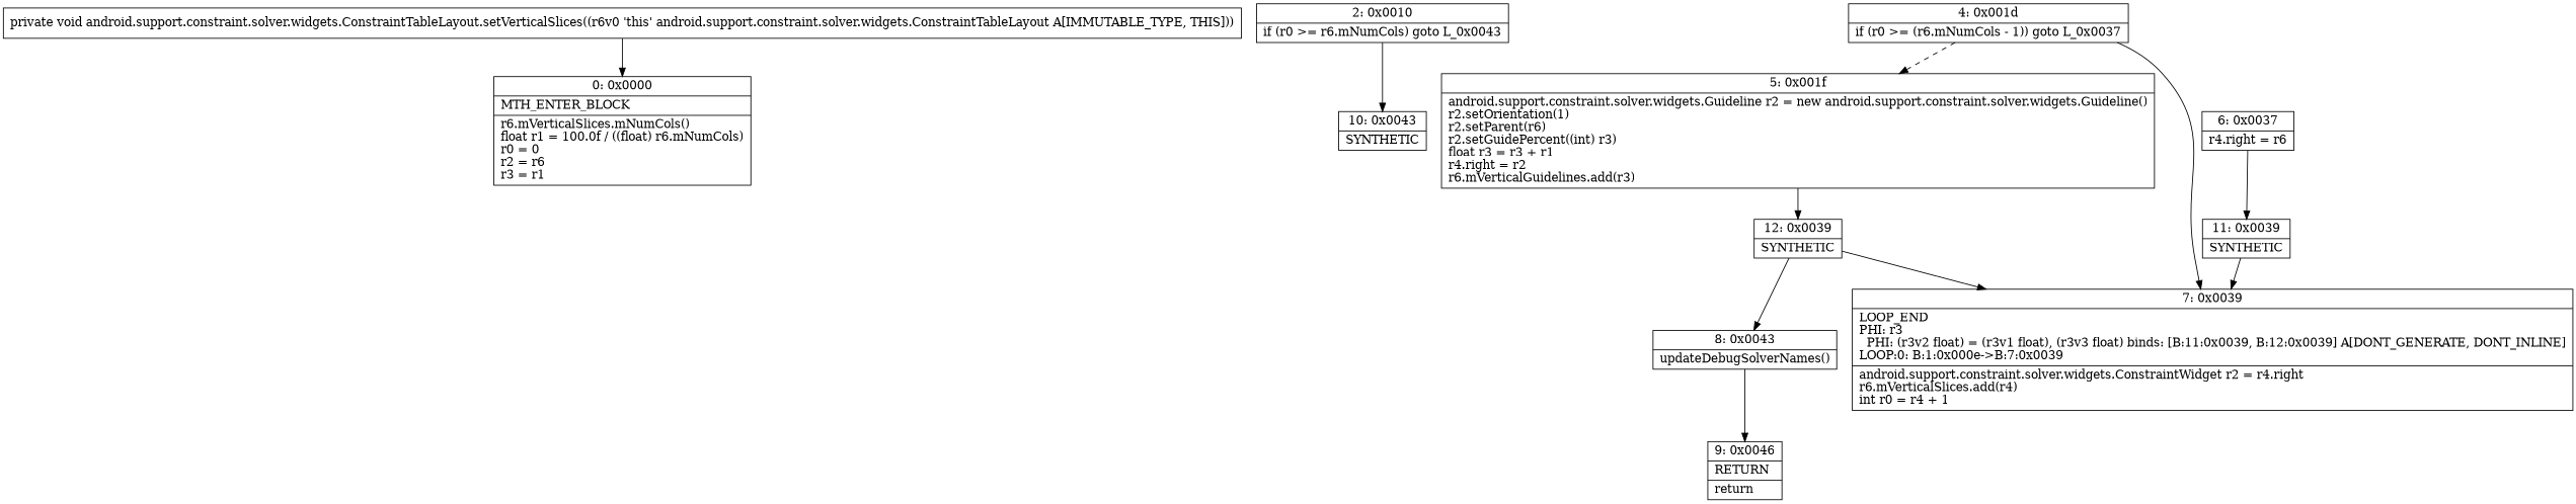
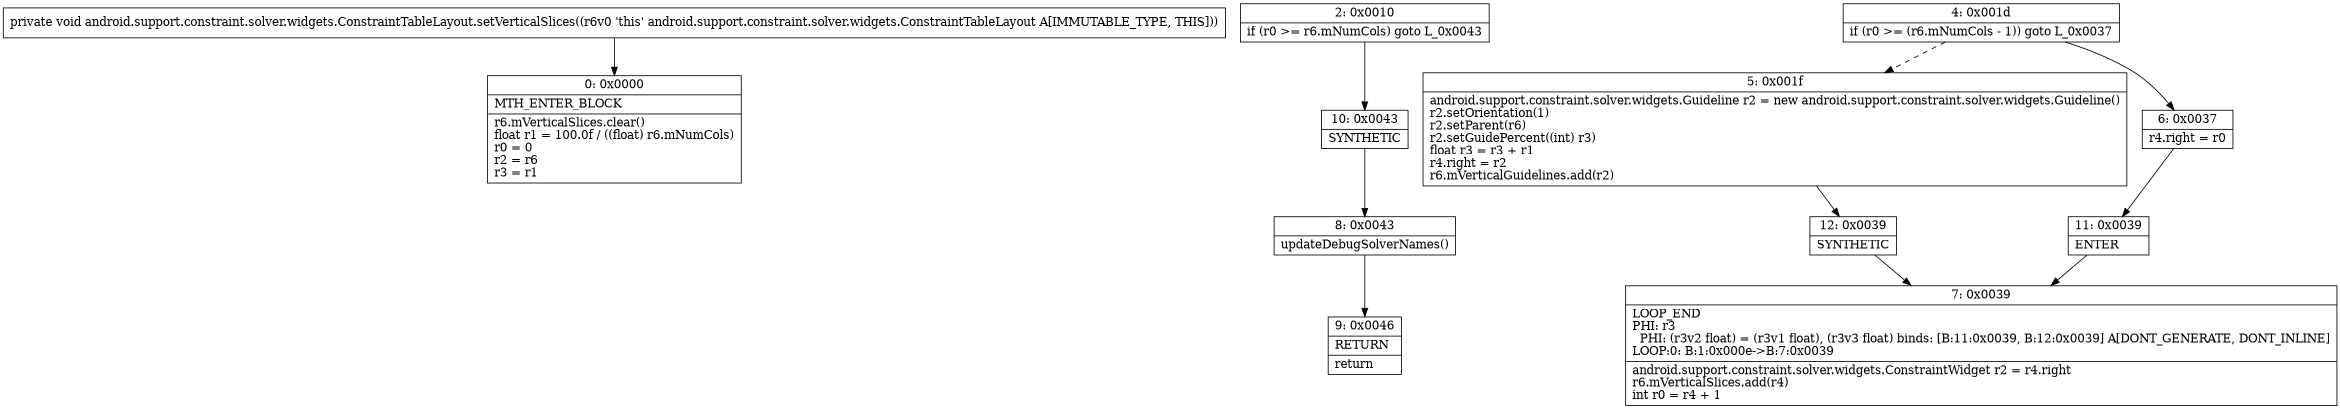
  digraph {
    node [shape=record]
-   n1 [label="{0\:\ 0x0000|MTH_ENTER_BLOCK\l|r6.mVerticalSlices.mNumCols()\lfloat r1 = 100.0f \/ ((float) r6.mNumCols)\lr0 = 0\lr2 = r6\lr3 = r1\l}"]
+   n1 [label="{0\:\ 0x0000|MTH_ENTER_BLOCK\l|r6.mVerticalSlices.clear()\lfloat r1 = 100.0f \/ ((float) r6.mNumCols)\lr0 = 0\lr2 = r6\lr3 = r1\l}"]
    n2 [label="{2\:\ 0x0010|if (r0 \>= r6.mNumCols) goto L_0x0043\l}"]
    n3 [label="{10\:\ 0x0043|SYNTHETIC\l}"]
    n4 [label="{8\:\ 0x0043|updateDebugSolverNames()\l}"]
    n5 [label="{4\:\ 0x001d|if (r0 \>= (r6.mNumCols \- 1)) goto L_0x0037\l}"]
-   n6 [label="{5\:\ 0x001f|android.support.constraint.solver.widgets.Guideline r2 = new android.support.constraint.solver.widgets.Guideline()\lr2.setOrientation(1)\lr2.setParent(r6)\lr2.setGuidePercent((int) r3)\lfloat r3 = r3 + r1\lr4.right = r2\lr6.mVerticalGuidelines.add(r3)\l}"]
-   n7 [label="{6\:\ 0x0037|r4.right = r6\l}"]
+   n6 [label="{5\:\ 0x001f|android.support.constraint.solver.widgets.Guideline r2 = new android.support.constraint.solver.widgets.Guideline()\lr2.setOrientation(1)\lr2.setParent(r6)\lr2.setGuidePercent((int) r3)\lfloat r3 = r3 + r1\lr4.right = r2\lr6.mVerticalGuidelines.add(r2)\l}"]
+   n7 [label="{6\:\ 0x0037|r4.right = r0\l}"]
    n8 [label="{12\:\ 0x0039|SYNTHETIC\l}"]
-   n9 [label="{11\:\ 0x0039|SYNTHETIC\l}"]
+   n9 [label="{11\:\ 0x0039|ENTER\l}"]
    n10 [label="{7\:\ 0x0039|LOOP_END\lPHI: r3 \l  PHI: (r3v2 float) = (r3v1 float), (r3v3 float) binds: [B:11:0x0039, B:12:0x0039] A[DONT_GENERATE, DONT_INLINE]\lLOOP:0: B:1:0x000e\-\>B:7:0x0039\l|android.support.constraint.solver.widgets.ConstraintWidget r2 = r4.right\lr6.mVerticalSlices.add(r4)\lint r0 = r4 + 1\l}"]
    n11 [label="{9\:\ 0x0046|RETURN\l|return\l}"]
    n12 [label="{private void android.support.constraint.solver.widgets.ConstraintTableLayout.setVerticalSlices((r6v0 'this' android.support.constraint.solver.widgets.ConstraintTableLayout A[IMMUTABLE_TYPE, THIS])) }"]
    n2 -> n3
-   n8 -> n4
+   n3 -> n4
    n4 -> n11
    n5 -> n6 [style=dashed]
-   n5 -> n10
+   n5 -> n7
    n6 -> n8
    n7 -> n9
    n8 -> n10
    n9 -> n10
    n12 -> n1
  }
